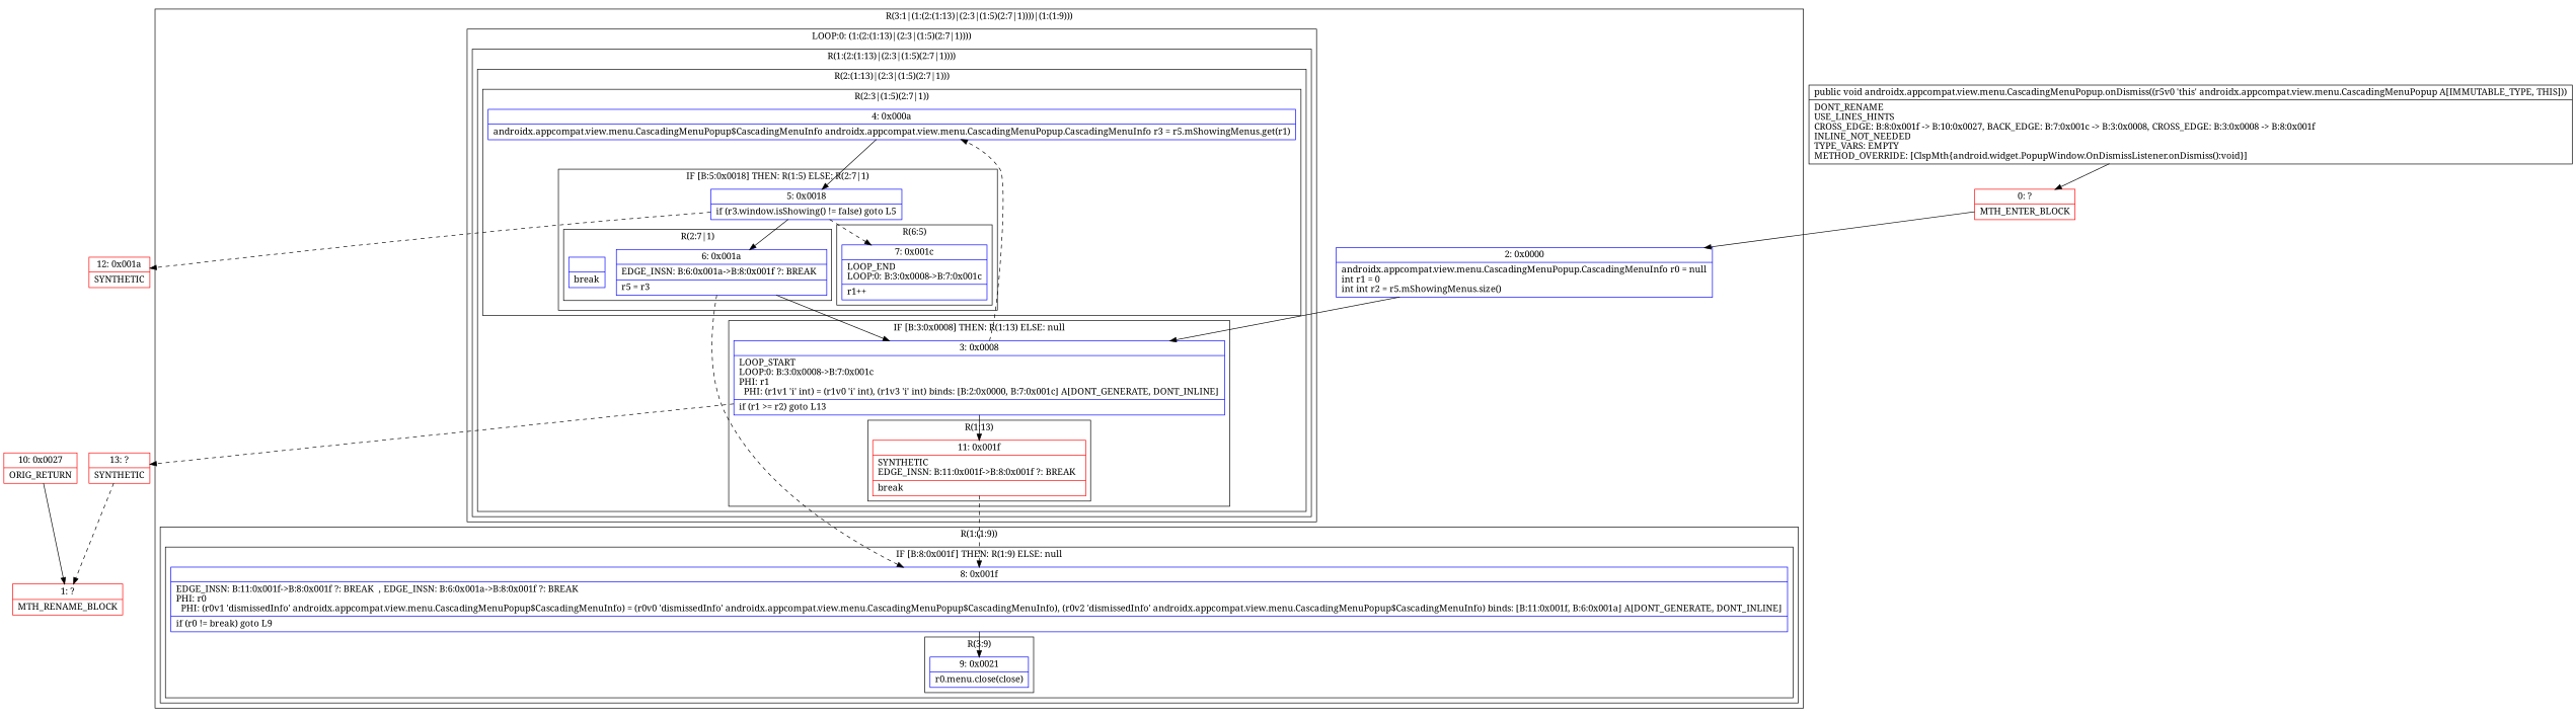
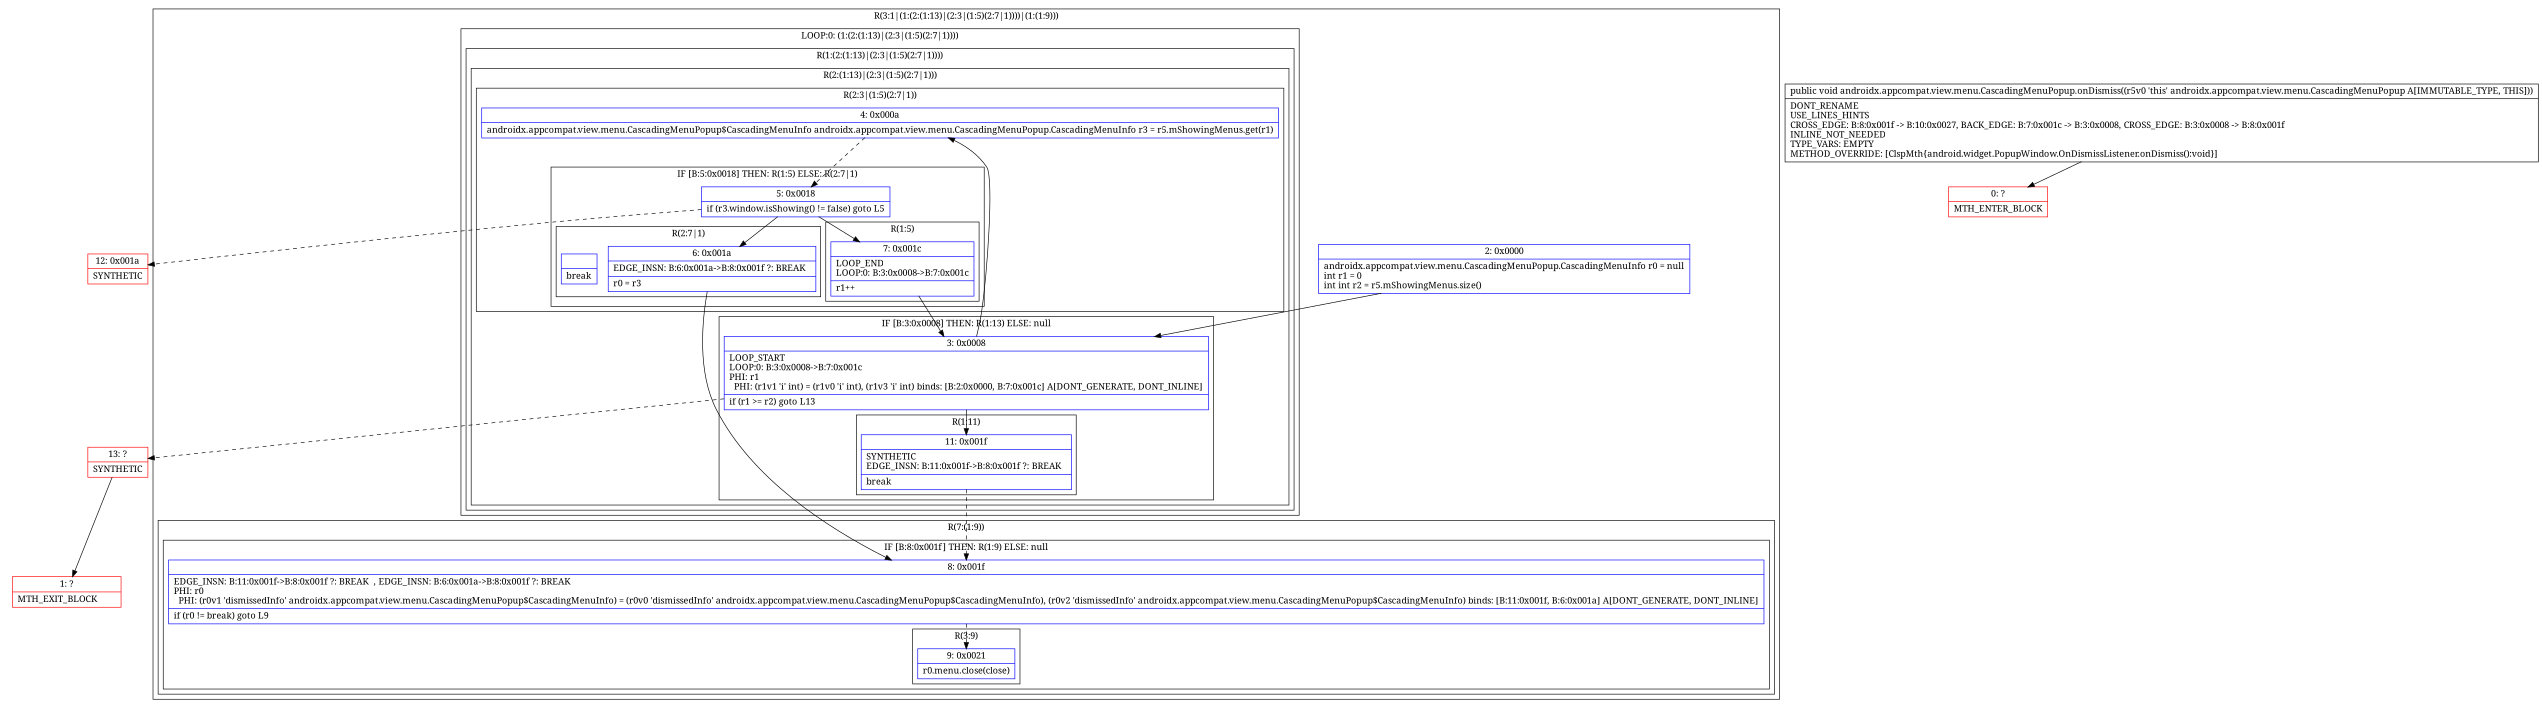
  digraph {
    fontname="Noto Serif"
    node [color=blue fontname="Noto Serif" shape=record]
    edge [fontname="Noto Serif"]
-   n1 [color=red label="{11\:\ 0x001f|SYNTHETIC\lEDGE_INSN: B:11:0x001f\-\>B:8:0x001f ?: BREAK  \l|break\l}"]
+   n1 [label="{11\:\ 0x001f|SYNTHETIC\lEDGE_INSN: B:11:0x001f\-\>B:8:0x001f ?: BREAK  \l|break\l}"]
    n2 [label="{3\:\ 0x0008|LOOP_START\lLOOP:0: B:3:0x0008\-\>B:7:0x001c\lPHI: r1 \l  PHI: (r1v1 'i' int) = (r1v0 'i' int), (r1v3 'i' int) binds: [B:2:0x0000, B:7:0x001c] A[DONT_GENERATE, DONT_INLINE]\l|if (r1 \>= r2) goto L13\l}"]
    n3 [label="{7\:\ 0x001c|LOOP_END\lLOOP:0: B:3:0x0008\-\>B:7:0x001c\l|r1++\l}"]
-   n4 [label="{6\:\ 0x001a|EDGE_INSN: B:6:0x001a\-\>B:8:0x001f ?: BREAK  \l|r5 = r3\l}"]
+   n4 [label="{6\:\ 0x001a|EDGE_INSN: B:6:0x001a\-\>B:8:0x001f ?: BREAK  \l|r0 = r3\l}"]
    n5 [label="{|break\l}"]
    n6 [label="{5\:\ 0x0018|if (r3.window.isShowing() != false) goto L5\l}"]
    n7 [label="{4\:\ 0x000a|androidx.appcompat.view.menu.CascadingMenuPopup$CascadingMenuInfo androidx.appcompat.view.menu.CascadingMenuPopup.CascadingMenuInfo r3 = r5.mShowingMenus.get(r1)\l}"]
    n8 [label="{9\:\ 0x0021|r0.menu.close(close)\l}"]
    n9 [label="{8\:\ 0x001f|EDGE_INSN: B:11:0x001f\-\>B:8:0x001f ?: BREAK  , EDGE_INSN: B:6:0x001a\-\>B:8:0x001f ?: BREAK  \lPHI: r0 \l  PHI: (r0v1 'dismissedInfo' androidx.appcompat.view.menu.CascadingMenuPopup$CascadingMenuInfo) = (r0v0 'dismissedInfo' androidx.appcompat.view.menu.CascadingMenuPopup$CascadingMenuInfo), (r0v2 'dismissedInfo' androidx.appcompat.view.menu.CascadingMenuPopup$CascadingMenuInfo) binds: [B:11:0x001f, B:6:0x001a] A[DONT_GENERATE, DONT_INLINE]\l|if (r0 != break) goto L9\l}"]
    n10 [label="{2\:\ 0x0000|androidx.appcompat.view.menu.CascadingMenuPopup.CascadingMenuInfo r0 = null\lint r1 = 0\lint int r2 = r5.mShowingMenus.size()\l}"]
    n11 [color=red label="{13\:\ ?|SYNTHETIC\l}"]
    n12 [color=red label="{12\:\ 0x001a|SYNTHETIC\l}"]
-   n13 [color=red label="{1\:\ ?|MTH_RENAME_BLOCK\l}"]
-   n14 [color=red label="{10\:\ 0x0027|ORIG_RETURN\l}"]
+   n13 [color=red label="{1\:\ ?|MTH_EXIT_BLOCK\l}"]
    n15 [color=red label="{0\:\ ?|MTH_ENTER_BLOCK\l}"]
    n16 [label="{public void androidx.appcompat.view.menu.CascadingMenuPopup.onDismiss((r5v0 'this' androidx.appcompat.view.menu.CascadingMenuPopup A[IMMUTABLE_TYPE, THIS]))  | DONT_RENAME\lUSE_LINES_HINTS\lCROSS_EDGE: B:8:0x001f \-\> B:10:0x0027, BACK_EDGE: B:7:0x001c \-\> B:3:0x0008, CROSS_EDGE: B:3:0x0008 \-\> B:8:0x001f\lINLINE_NOT_NEEDED\lTYPE_VARS: EMPTY\lMETHOD_OVERRIDE: [ClspMth\{android.widget.PopupWindow.OnDismissListener.onDismiss():void\}]\l}" color=""]
    subgraph cluster_1 {
      label="R(3:1|(1:(2:(1:13)|(2:3|(1:5)(2:7|1))))|(1:(1:9)))"
      n10
      subgraph cluster_2 {
        label="LOOP:0: (1:(2:(1:13)|(2:3|(1:5)(2:7|1))))"
        subgraph cluster_3 {
          label="R(1:(2:(1:13)|(2:3|(1:5)(2:7|1))))"
          subgraph cluster_4 {
            label="R(2:(1:13)|(2:3|(1:5)(2:7|1)))"
            subgraph cluster_5 {
              label="IF [B:3:0x0008] THEN: R(1:13) ELSE: null"
              n2
              subgraph cluster_6 {
-               label="R(1:13)"
+               label="R(1:11)"
                n1
              }
            }
            subgraph cluster_7 {
              label="R(2:3|(1:5)(2:7|1))"
              n7
              subgraph cluster_8 {
                label="IF [B:5:0x0018] THEN: R(1:5) ELSE: R(2:7|1)"
                n6
                subgraph cluster_9 {
-                 label="R(6:5)"
+                 label="R(1:5)"
                  n3
                }
                subgraph cluster_10 {
                  label="R(2:7|1)"
                  n4
                  n5
                }
              }
            }
          }
        }
      }
      subgraph cluster_11 {
-       label="R(1:(1:9))"
+       label="R(7:(1:9))"
        subgraph cluster_12 {
          label="IF [B:8:0x001f] THEN: R(1:9) ELSE: null"
          n9
          subgraph cluster_13 {
            label="R(3:9)"
            n8
          }
        }
      }
    }
    n1 -> n9 [style=dashed]
    n2 -> n1
-   n2 -> n7 [style=dashed]
+   n2 -> n7 [style=solid]
    n2 -> n11 [style=dashed]
-   n4 -> n2
-   n4 -> n9 [style=dashed]
-   n6 -> n3 [style=dashed]
+   n3 -> n2
+   n4 -> n9
+   n6 -> n3
    n6 -> n4
    n6 -> n12 [style=dashed]
-   n7 -> n6
-   n9 -> n8
+   n7 -> n6 [style=dashed]
+   n9 -> n8 [style=dashed]
    n10 -> n2
-   n11 -> n13 [style=dashed]
-   n14 -> n13
-   n15 -> n10
+   n11 -> n13
    n16 -> n15
  }
